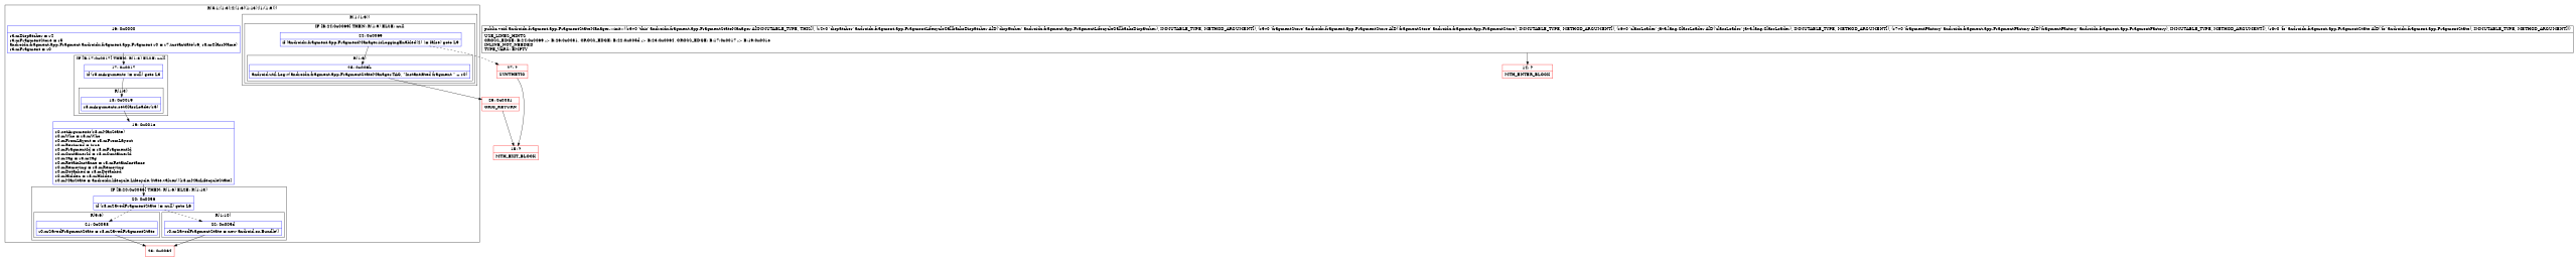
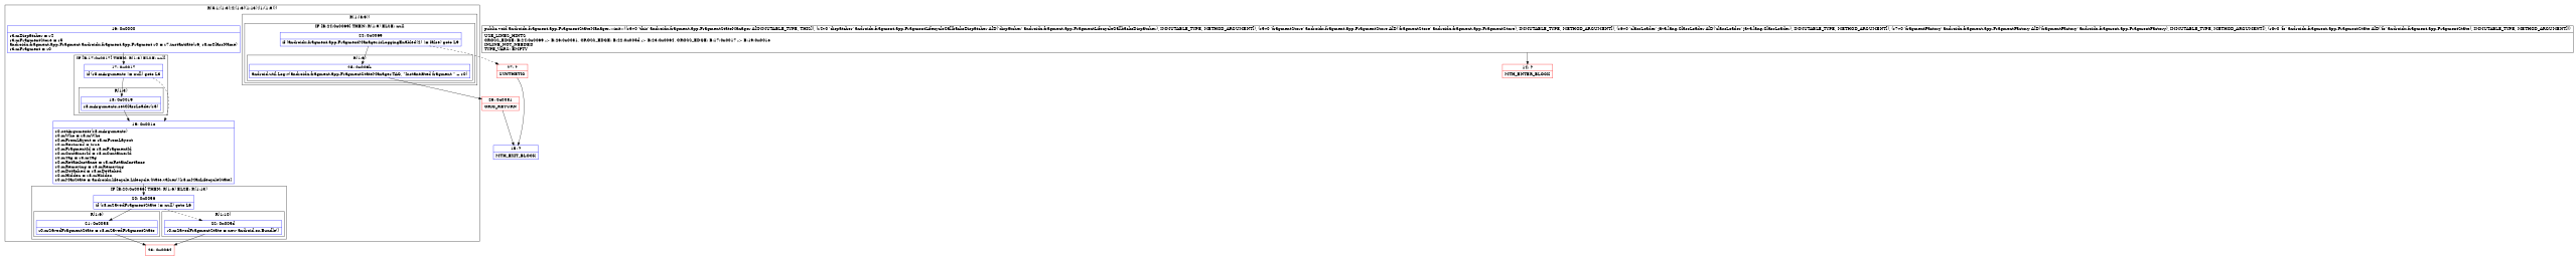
  digraph {
    node [color=blue shape=record]
    n1 [label="{18\:\ 0x0019|r8.mArguments.setClassLoader(r6)\l}"]
    n2 [label="{17\:\ 0x0017|if (r8.mArguments != null) goto L3\l}"]
    n3 [label="{21\:\ 0x0058|r0.mSavedFragmentState = r8.mSavedFragmentState\l}"]
    n4 [label="{22\:\ 0x005d|r0.mSavedFragmentState = new android.os.Bundle()\l}"]
    n5 [label="{20\:\ 0x0056|if (r8.mSavedFragmentState != null) goto L6\l}"]
    n6 [label="{25\:\ 0x006b|android.util.Log.v(androidx.fragment.app.FragmentStateManager.TAG, \"Instantiated fragment \" + r0)\l}"]
    n7 [label="{24\:\ 0x0069|if (androidx.fragment.app.FragmentManager.isLoggingEnabled(2) != false) goto L9\l}"]
    n8 [label="{16\:\ 0x0000|r3.mDispatcher = r4\lr3.mFragmentStore = r5\landroidx.fragment.app.Fragment androidx.fragment.app.Fragment r0 = r7.instantiate(r6, r8.mClassName)\lr3.mFragment = r0\l}"]
-   n9 [label="{19\:\ 0x001e|r0.setArguments(r8.mMaxState)\lr0.mWho = r8.mWho\lr0.mFromLayout = r8.mFromLayout\lr0.mRestored = true\lr0.mFragmentId = r8.mFragmentId\lr0.mContainerId = r8.mContainerId\lr0.mTag = r8.mTag\lr0.mRetainInstance = r8.mRetainInstance\lr0.mRemoving = r8.mRemoving\lr0.mDetached = r8.mDetached\lr0.mHidden = r8.mHidden\lr0.mMaxState = androidx.lifecycle.Lifecycle.State.values()[r8.mMaxLifecycleState]\l}"]
+   n9 [label="{19\:\ 0x001e|r0.setArguments(r8.mArguments)\lr0.mWho = r8.mWho\lr0.mFromLayout = r8.mFromLayout\lr0.mRestored = true\lr0.mFragmentId = r8.mFragmentId\lr0.mContainerId = r8.mContainerId\lr0.mTag = r8.mTag\lr0.mRetainInstance = r8.mRetainInstance\lr0.mRemoving = r8.mRemoving\lr0.mDetached = r8.mDetached\lr0.mHidden = r8.mHidden\lr0.mMaxState = androidx.lifecycle.Lifecycle.State.values()[r8.mMaxLifecycleState]\l}"]
    n10 [color=red label="{23\:\ 0x0064}"]
    n11 [color=red label="{26\:\ 0x0081|ORIG_RETURN\l}"]
    n12 [color=red label="{27\:\ ?|SYNTHETIC\l}"]
-   n13 [color=red label="{15\:\ ?|MTH_EXIT_BLOCK\l}"]
+   n13 [label="{15\:\ ?|MTH_EXIT_BLOCK\l}"]
    n14 [color=red label="{14\:\ ?|MTH_ENTER_BLOCK\l}"]
    n15 [label="{public void androidx.fragment.app.FragmentStateManager.\<init\>((r3v0 'this' androidx.fragment.app.FragmentStateManager A[IMMUTABLE_TYPE, THIS]), (r4v0 'dispatcher' androidx.fragment.app.FragmentLifecycleCallbacksDispatcher A[D('dispatcher' androidx.fragment.app.FragmentLifecycleCallbacksDispatcher), IMMUTABLE_TYPE, METHOD_ARGUMENT]), (r5v0 'fragmentStore' androidx.fragment.app.FragmentStore A[D('fragmentStore' androidx.fragment.app.FragmentStore), IMMUTABLE_TYPE, METHOD_ARGUMENT]), (r6v0 'classLoader' java.lang.ClassLoader A[D('classLoader' java.lang.ClassLoader), IMMUTABLE_TYPE, METHOD_ARGUMENT]), (r7v0 'fragmentFactory' androidx.fragment.app.FragmentFactory A[D('fragmentFactory' androidx.fragment.app.FragmentFactory), IMMUTABLE_TYPE, METHOD_ARGUMENT]), (r8v0 'fs' androidx.fragment.app.FragmentState A[D('fs' androidx.fragment.app.FragmentState), IMMUTABLE_TYPE, METHOD_ARGUMENT]))  | USE_LINES_HINTS\lCROSS_EDGE: B:24:0x0069 \-\> B:26:0x0081, CROSS_EDGE: B:22:0x005d \-\> B:23:0x0064, CROSS_EDGE: B:17:0x0017 \-\> B:19:0x001e\lINLINE_NOT_NEEDED\lTYPE_VARS: EMPTY\l}" color=""]
    subgraph cluster_1 {
      label="R(5:1|(1:3)|4|(1:6)(1:13)|(1:(1:9)))"
      n8
      n9
      subgraph cluster_2 {
        label="IF [B:17:0x0017] THEN: R(1:3) ELSE: null"
        n2
        subgraph cluster_3 {
          label="R(1:3)"
          n1
        }
      }
      subgraph cluster_4 {
        label="IF [B:20:0x0056] THEN: R(1:6) ELSE: R(1:13)"
        n5
        subgraph cluster_5 {
-         label="R(9:6)"
+         label="R(1:6)"
          n3
        }
        subgraph cluster_6 {
          label="R(1:10)"
          n4
        }
      }
      subgraph cluster_7 {
-       label="R(1:(1:9))"
+       label="R(1:(8:9))"
        subgraph cluster_8 {
          label="IF [B:24:0x0069] THEN: R(1:9) ELSE: null"
          n7
          subgraph cluster_9 {
            label="R(1:9)"
            n6
          }
        }
      }
    }
    n1 -> n9
    n2 -> n1
+   n2 -> n9 [style=dashed]
    n3 -> n10
    n4 -> n10
-   n5 -> n3 [style=dashed]
+   n5 -> n3
    n5 -> n4 [style=dashed]
    n6 -> n11
    n7 -> n6
    n7 -> n12 [style=dashed]
    n8 -> n2
    n9 -> n5
    n11 -> n13
    n12 -> n13
    n15 -> n14
  }
